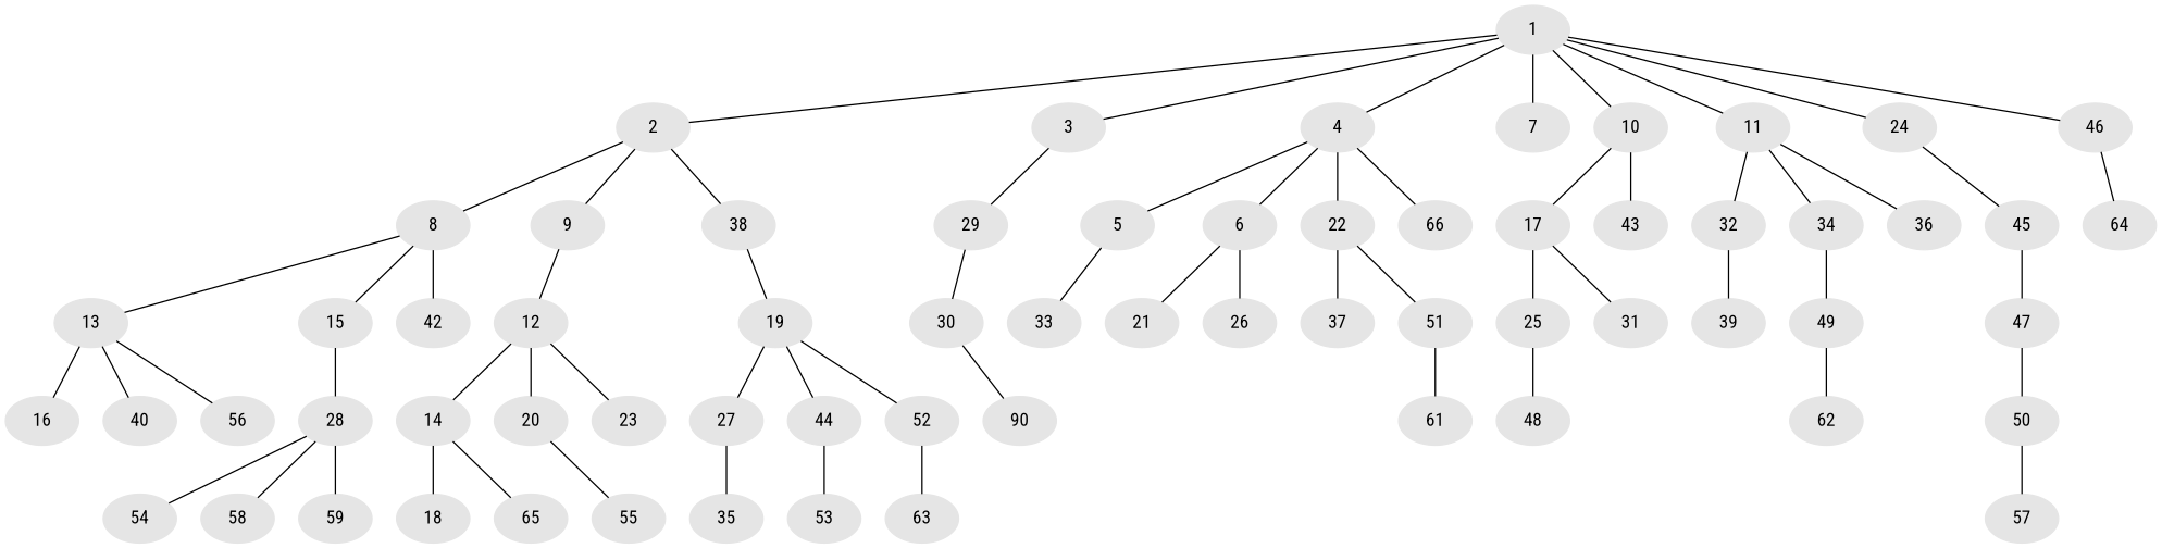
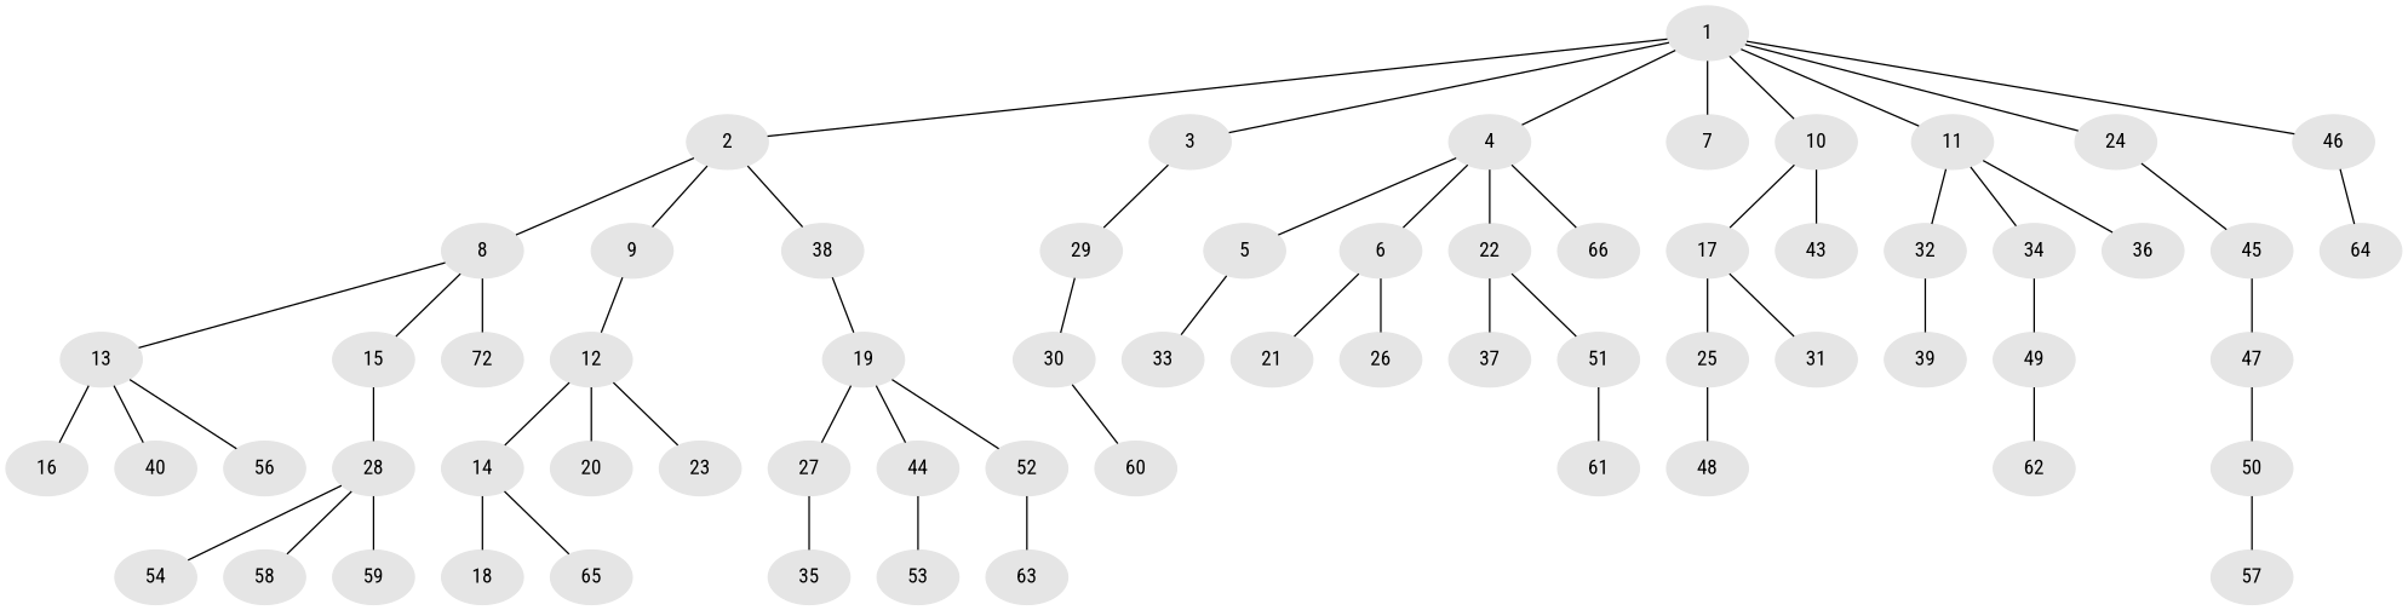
  graph {
    fontname="Roboto Condensed"
    node [color=gray90 fontname="Roboto Condensed" style=filled]
    edge [fontname="Roboto Condensed" weight=1.0]
    1
    2
    3
    4
    7
    10
    11
    24
    46
    8
    9
    38
    29
    5
    6
    22
    66
    17
    43
    32
    34
    36
    45
    64
    13
    15
-   42
+   42 [label=72]
    12
    19
    27
    44
    52
    30
    33
    21
    26
    37
    51
    16
    40
    56
    28
    14
    20
    23
    25
    31
    39
    49
    18
    65
-   55
    54
    58
    59
    48
    35
    53
    63
    61
    47
-   60 [label=90]
+   60
    62
    50
    57
    1 -- 2
    1 -- 3
    1 -- 4
    1 -- 7 [weight=2.0]
    1 -- 10
    1 -- 11
    1 -- 24
    1 -- 46
    2 -- 8
    2 -- 9
    2 -- 38
    3 -- 29
    4 -- 5
    4 -- 6
    4 -- 22
    4 -- 66
    10 -- 17
    10 -- 43 [weight=2.0]
    11 -- 32
    11 -- 34
    11 -- 36
    24 -- 45
    46 -- 64
    8 -- 13
    8 -- 15
    8 -- 42
    9 -- 12
    38 -- 19
    29 -- 30
    5 -- 33
    6 -- 21
    6 -- 26
    22 -- 37
    22 -- 51
    17 -- 25
    17 -- 31 [weight=2.0]
    32 -- 39
    34 -- 49
    45 -- 47
    13 -- 16 [weight=3.0]
    13 -- 40
    13 -- 56
    15 -- 28
    12 -- 14
    12 -- 20 [weight=3.0]
    12 -- 23
    19 -- 27
    19 -- 44
    19 -- 52
    27 -- 35
    44 -- 53
    52 -- 63
    30 -- 60
    51 -- 61
    28 -- 54
    28 -- 58
    28 -- 59
    14 -- 18
    14 -- 65
-   20 -- 55
    25 -- 48 [weight=2.0]
    49 -- 62
    47 -- 50
    50 -- 57
  }
